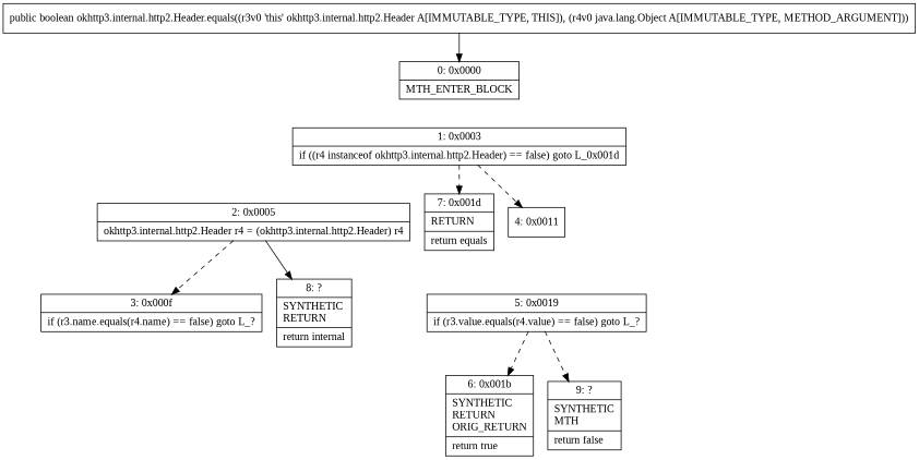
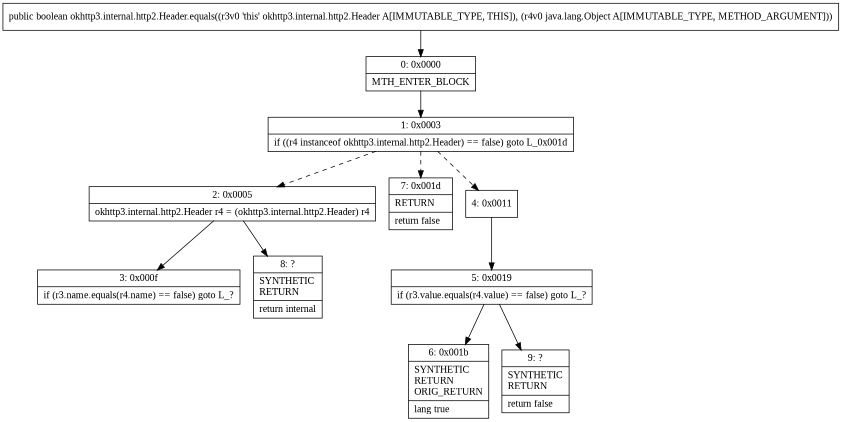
  digraph {
    fontname="Liberation Serif"
    node [fontname="Liberation Serif" shape=record]
    edge [fontname="Liberation Serif"]
    n1 [label="{0\:\ 0x0000|MTH_ENTER_BLOCK\l}"]
    n2 [label="{1\:\ 0x0003|if ((r4 instanceof okhttp3.internal.http2.Header) == false) goto L_0x001d\l}"]
    n3 [label="{2\:\ 0x0005|okhttp3.internal.http2.Header r4 = (okhttp3.internal.http2.Header) r4\l}"]
-   n4 [label="{7\:\ 0x001d|RETURN\l|return equals\l}"]
+   n4 [label="{7\:\ 0x001d|RETURN\l|return false\l}"]
    n5 [label="{4\:\ 0x0011}"]
    n6 [label="{3\:\ 0x000f|if (r3.name.equals(r4.name) == false) goto L_?\l}"]
    n7 [label="{8\:\ ?|SYNTHETIC\lRETURN\l|return internal\l}"]
    n8 [label="{5\:\ 0x0019|if (r3.value.equals(r4.value) == false) goto L_?\l}"]
-   n9 [label="{6\:\ 0x001b|SYNTHETIC\lRETURN\lORIG_RETURN\l|return true\l}"]
-   n10 [label="{9\:\ ?|SYNTHETIC\lMTH\l|return false\l}"]
+   n9 [label="{6\:\ 0x001b|SYNTHETIC\lRETURN\lORIG_RETURN\l|lang true\l}"]
+   n10 [label="{9\:\ ?|SYNTHETIC\lRETURN\l|return false\l}"]
    n11 [label="{public boolean okhttp3.internal.http2.Header.equals((r3v0 'this' okhttp3.internal.http2.Header A[IMMUTABLE_TYPE, THIS]), (r4v0 java.lang.Object A[IMMUTABLE_TYPE, METHOD_ARGUMENT])) }"]
+   n1 -> n2
+   n2 -> n3 [style=dashed]
    n2 -> n4 [style=dashed]
    n2 -> n5 [style=dashed]
-   n3 -> n6 [style=dashed]
+   n3 -> n6
    n3 -> n7
-   n8 -> n9 [style=dashed]
-   n8 -> n10 [style=dashed]
+   n5 -> n8
+   n8 -> n9 [style=solid]
+   n8 -> n10
    n11 -> n1
  }
